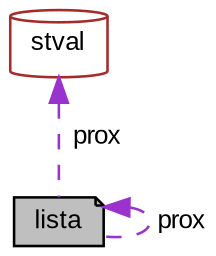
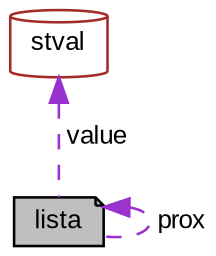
  digraph {
    fontname="Liberation Sans"
    node [fontname="Liberation Sans" fontsize=10 style=filled]
    edge [color=darkorchid3 dir=back fontname="Liberation Sans" fontsize=10 labelfontname=Helvetica labelfontsize=10 style=dashed]
    n1 [color=black fillcolor=grey75 fontcolor=black height=0.2 label=lista shape=note width=0.4]
    n2 [color=brown fillcolor=white height=0.2 label=stval shape=cylinder width=0.4]
    n1 -> n1 [label=" prox"]
-   n2 -> n1 [label=" prox"]
+   n2 -> n1 [label=" value"]
  }
